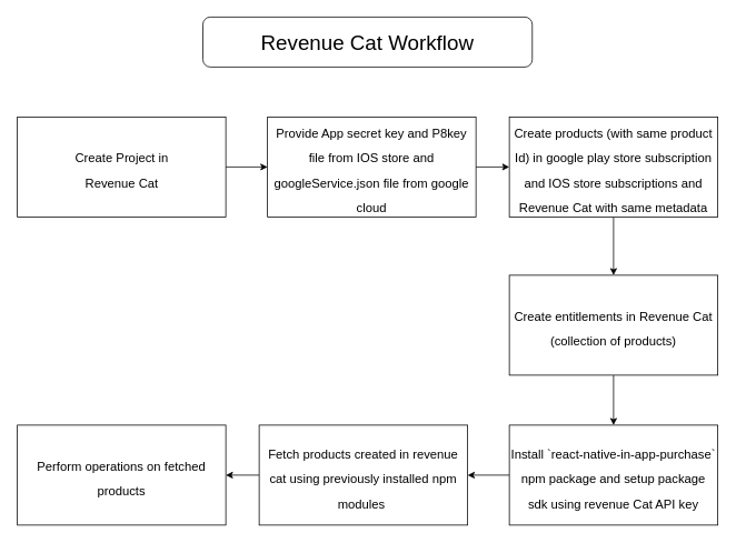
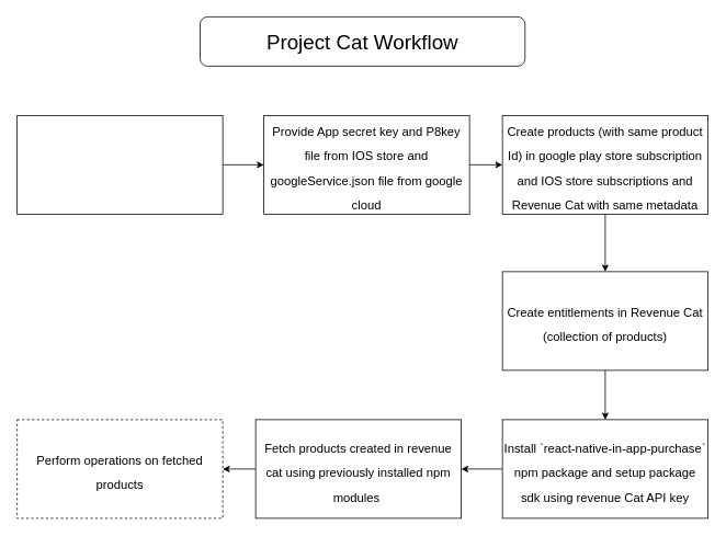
  <mxCell id="0" />
  <mxCell id="1" parent="0" />
  <mxCell id="2" value="" style="rounded=1;whiteSpace=wrap;html=1;" vertex="1" parent="1"><mxGeometry x="242.5" y="20" width="395" height="60" as="geometry" /></mxCell>
- <mxCell id="3" value="&lt;font style=&quot;font-size: 25px;&quot;&gt;Revenue Cat Workflow&lt;/font&gt;" style="text;html=1;strokeColor=none;fillColor=none;align=center;verticalAlign=middle;whiteSpace=wrap;rounded=0;" vertex="1" parent="1"><mxGeometry x="305" y="35" width="270" height="30" as="geometry" /></mxCell>
+ <mxCell id="3" value="&lt;font style=&quot;font-size: 25px;&quot;&gt;Project Cat Workflow&lt;/font&gt;" style="text;html=1;strokeColor=none;fillColor=none;align=center;verticalAlign=middle;whiteSpace=wrap;rounded=0;" vertex="1" parent="1"><mxGeometry x="305" y="35" width="270" height="30" as="geometry" /></mxCell>
  <mxCell id="4" value="" style="edgeStyle=orthogonalEdgeStyle;rounded=0;orthogonalLoop=1;jettySize=auto;html=1;fontSize=15;" edge="1" parent="1" source="5" target="8"><mxGeometry relative="1" as="geometry" /></mxCell>
  <mxCell id="5" value="" style="rounded=0;whiteSpace=wrap;html=1;fontSize=25;" vertex="1" parent="1"><mxGeometry x="20" y="140" width="250" height="120" as="geometry" /></mxCell>
- <mxCell id="6" value="&lt;font style=&quot;font-size: 15px;&quot;&gt;Create Project in &lt;br&gt;Revenue Cat&lt;/font&gt;" style="text;html=1;strokeColor=none;fillColor=none;align=center;verticalAlign=middle;whiteSpace=wrap;rounded=0;fontSize=25;" vertex="1" parent="1"><mxGeometry x="27.5" y="185" width="235" height="30" as="geometry" /></mxCell>
  <mxCell id="7" value="" style="edgeStyle=orthogonalEdgeStyle;rounded=0;orthogonalLoop=1;jettySize=auto;html=1;fontSize=15;" edge="1" parent="1" source="8" target="10"><mxGeometry relative="1" as="geometry" /></mxCell>
  <mxCell id="8" value="&lt;span style=&quot;font-size: 15px;&quot;&gt;Provide App secret key and P8key file from IOS store and googleService.json file from google cloud&lt;/span&gt;" style="rounded=0;whiteSpace=wrap;html=1;fontSize=25;" vertex="1" parent="1"><mxGeometry x="320" y="140" width="250" height="120" as="geometry" /></mxCell>
  <mxCell id="9" value="" style="edgeStyle=orthogonalEdgeStyle;rounded=0;orthogonalLoop=1;jettySize=auto;html=1;fontSize=15;" edge="1" parent="1" source="10" target="12"><mxGeometry relative="1" as="geometry" /></mxCell>
  <mxCell id="10" value="&lt;span style=&quot;font-size: 15px;&quot;&gt;Create products (with same product Id) in google play store subscription and IOS store subscriptions and Revenue Cat with same metadata&lt;/span&gt;" style="rounded=0;whiteSpace=wrap;html=1;fontSize=25;" vertex="1" parent="1"><mxGeometry x="610" y="140" width="250" height="120" as="geometry" /></mxCell>
  <mxCell id="11" value="" style="edgeStyle=orthogonalEdgeStyle;rounded=0;orthogonalLoop=1;jettySize=auto;html=1;fontSize=15;" edge="1" parent="1" source="12" target="14"><mxGeometry relative="1" as="geometry" /></mxCell>
  <mxCell id="12" value="&lt;span style=&quot;font-size: 15px;&quot;&gt;Create entitlements in Revenue Cat (collection of products)&lt;/span&gt;" style="rounded=0;whiteSpace=wrap;html=1;fontSize=25;" vertex="1" parent="1"><mxGeometry x="610" y="330" width="250" height="120" as="geometry" /></mxCell>
  <mxCell id="13" value="" style="edgeStyle=orthogonalEdgeStyle;rounded=0;orthogonalLoop=1;jettySize=auto;html=1;fontSize=15;" edge="1" parent="1" source="14" target="16"><mxGeometry relative="1" as="geometry" /></mxCell>
  <mxCell id="14" value="&lt;span style=&quot;font-size: 15px;&quot;&gt;Install `react-native-in-app-purchase` npm package and setup package sdk using revenue Cat API key&lt;/span&gt;" style="rounded=0;whiteSpace=wrap;html=1;fontSize=25;" vertex="1" parent="1"><mxGeometry x="610" y="510" width="250" height="120" as="geometry" /></mxCell>
  <mxCell id="15" value="" style="edgeStyle=orthogonalEdgeStyle;rounded=0;orthogonalLoop=1;jettySize=auto;html=1;fontSize=15;" edge="1" parent="1" source="16" target="17"><mxGeometry relative="1" as="geometry" /></mxCell>
  <mxCell id="16" value="&lt;span style=&quot;font-size: 15px;&quot;&gt;Fetch products created in revenue cat using previously installed npm modules&amp;nbsp;&lt;/span&gt;" style="rounded=0;whiteSpace=wrap;html=1;fontSize=25;" vertex="1" parent="1"><mxGeometry x="310" y="510" width="250" height="120" as="geometry" /></mxCell>
- <mxCell id="17" value="&lt;span style=&quot;font-size: 15px;&quot;&gt;Perform operations on fetched products&lt;/span&gt;" style="rounded=0;whiteSpace=wrap;html=1;fontSize=25;" vertex="1" parent="1"><mxGeometry x="20" y="510" width="250" height="120" as="geometry" /></mxCell>
+ <mxCell id="17" value="&lt;span style=&quot;font-size: 15px;&quot;&gt;Perform operations on fetched products&lt;/span&gt;" style="rounded=0;whiteSpace=wrap;html=1;fontSize=25;dashed=1;" vertex="1" parent="1"><mxGeometry x="20" y="510" width="250" height="120" as="geometry" /></mxCell>
